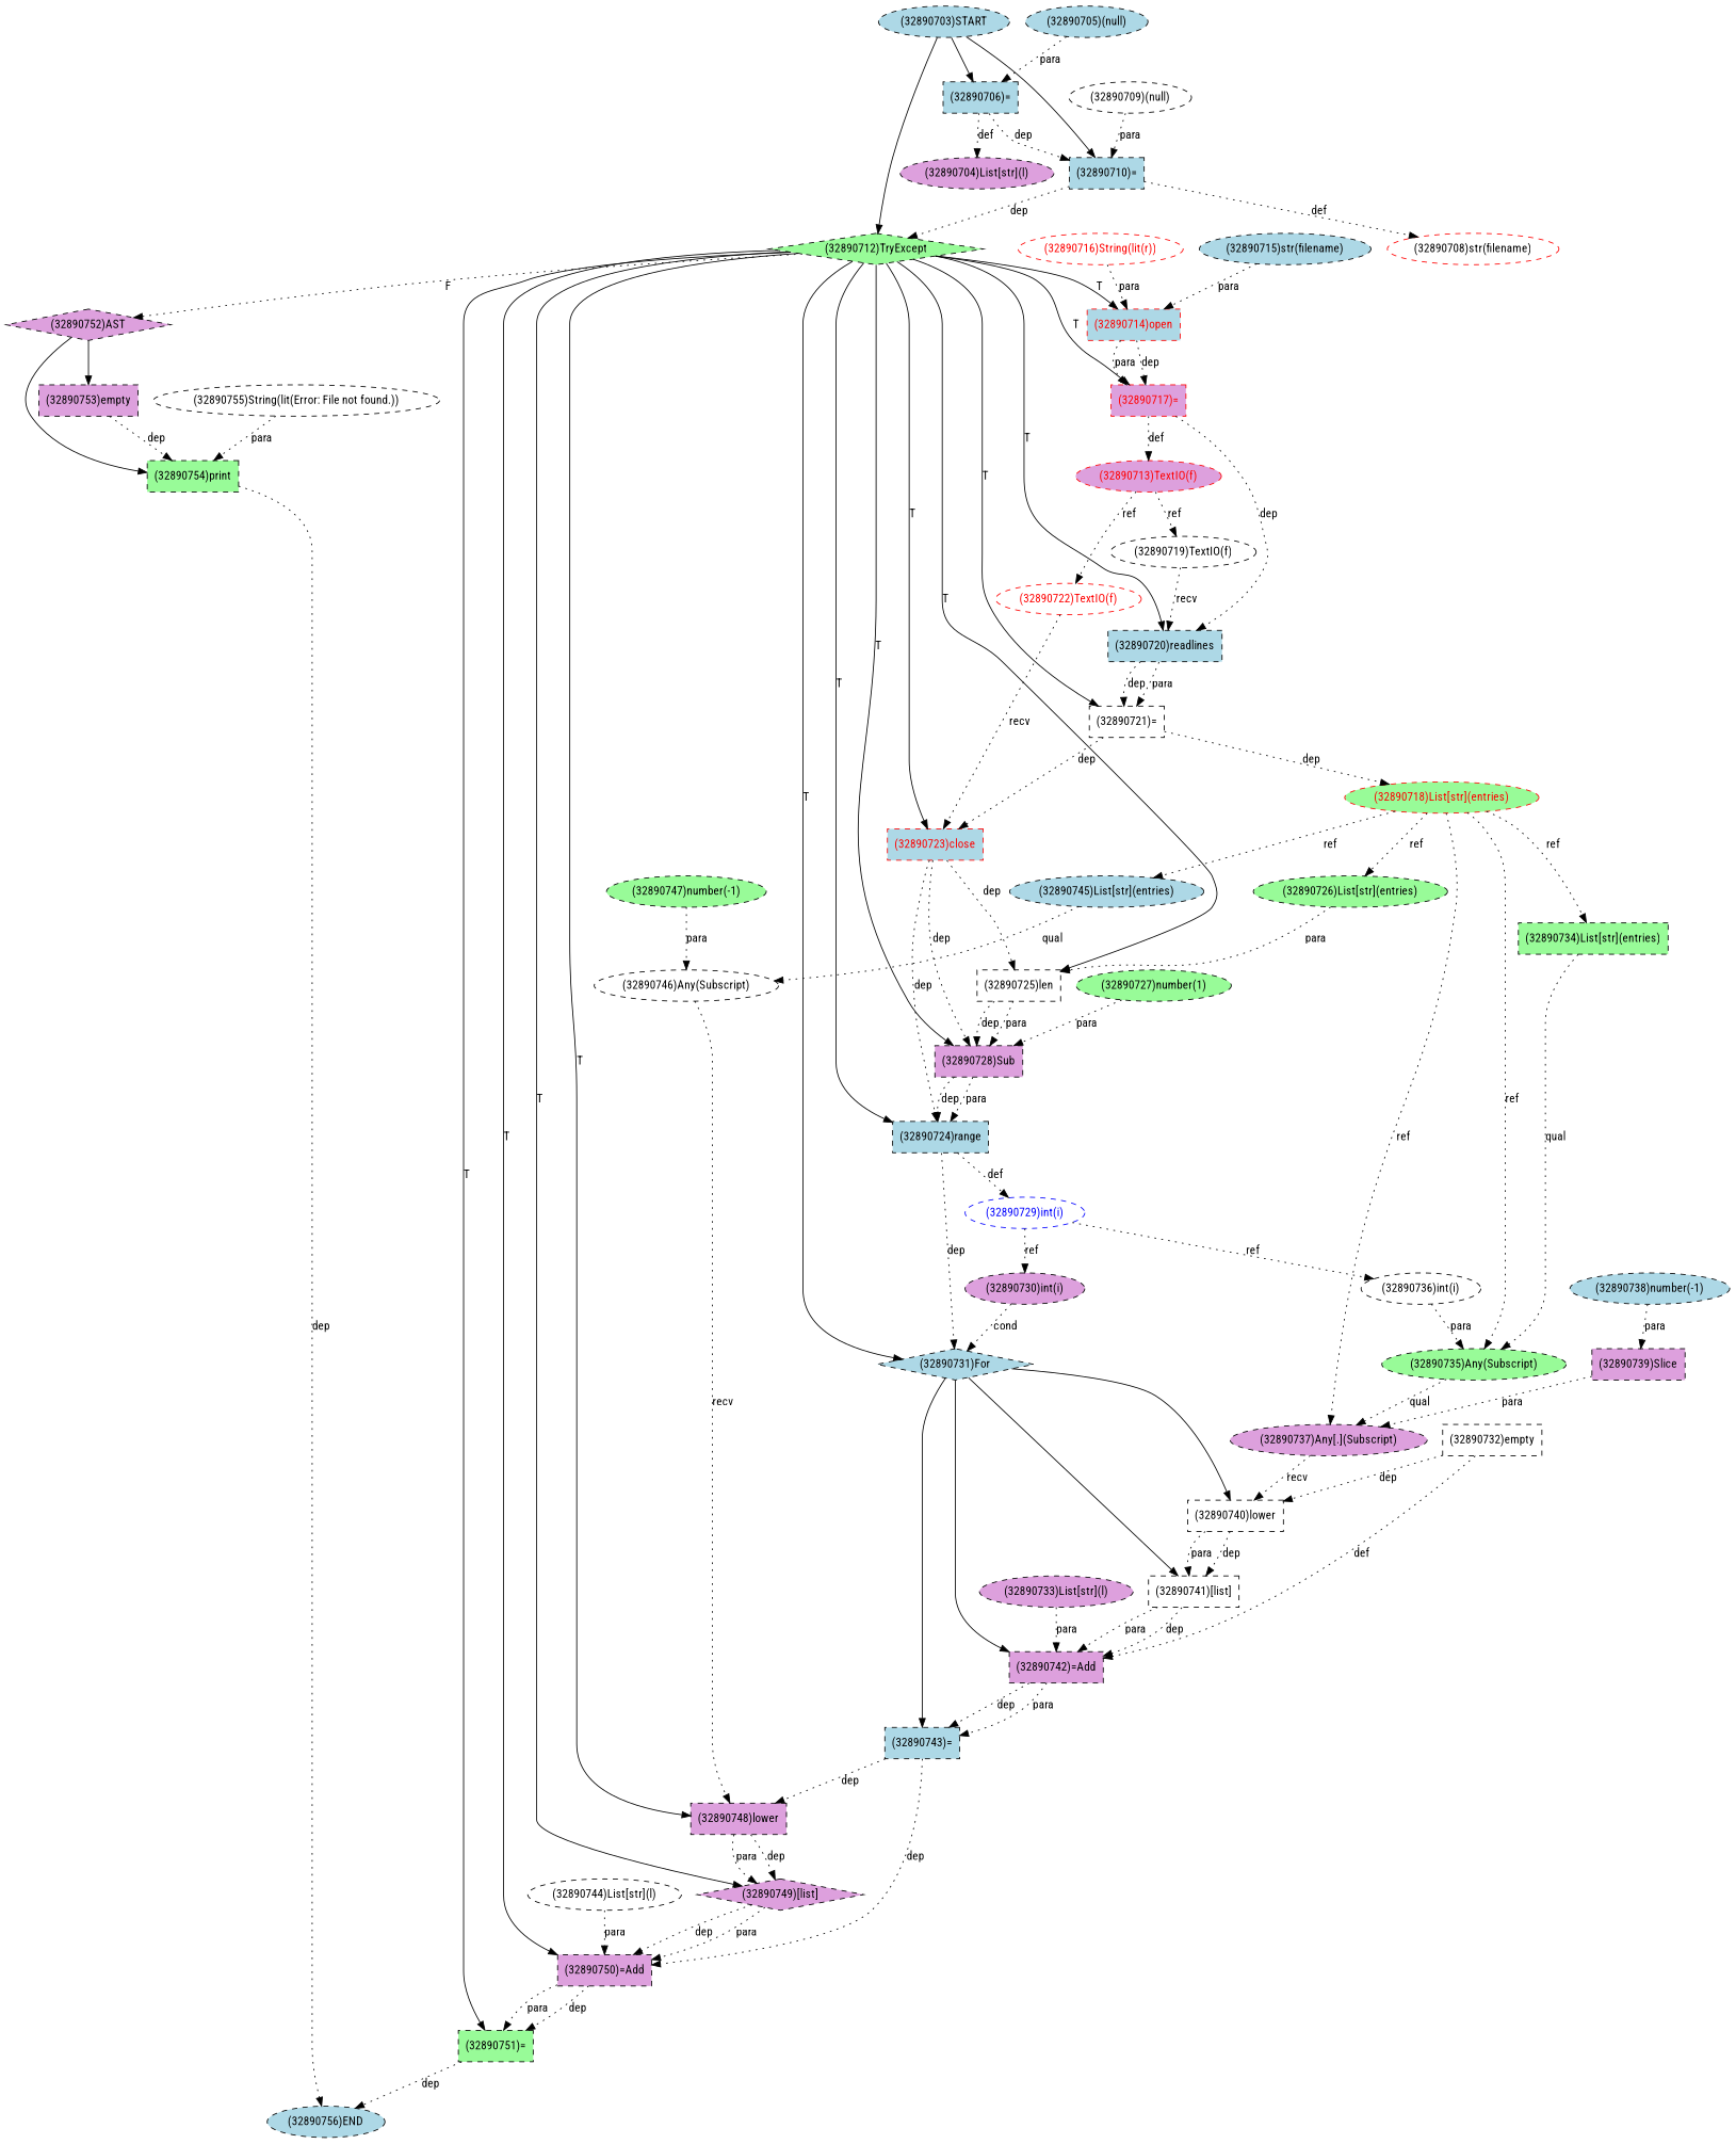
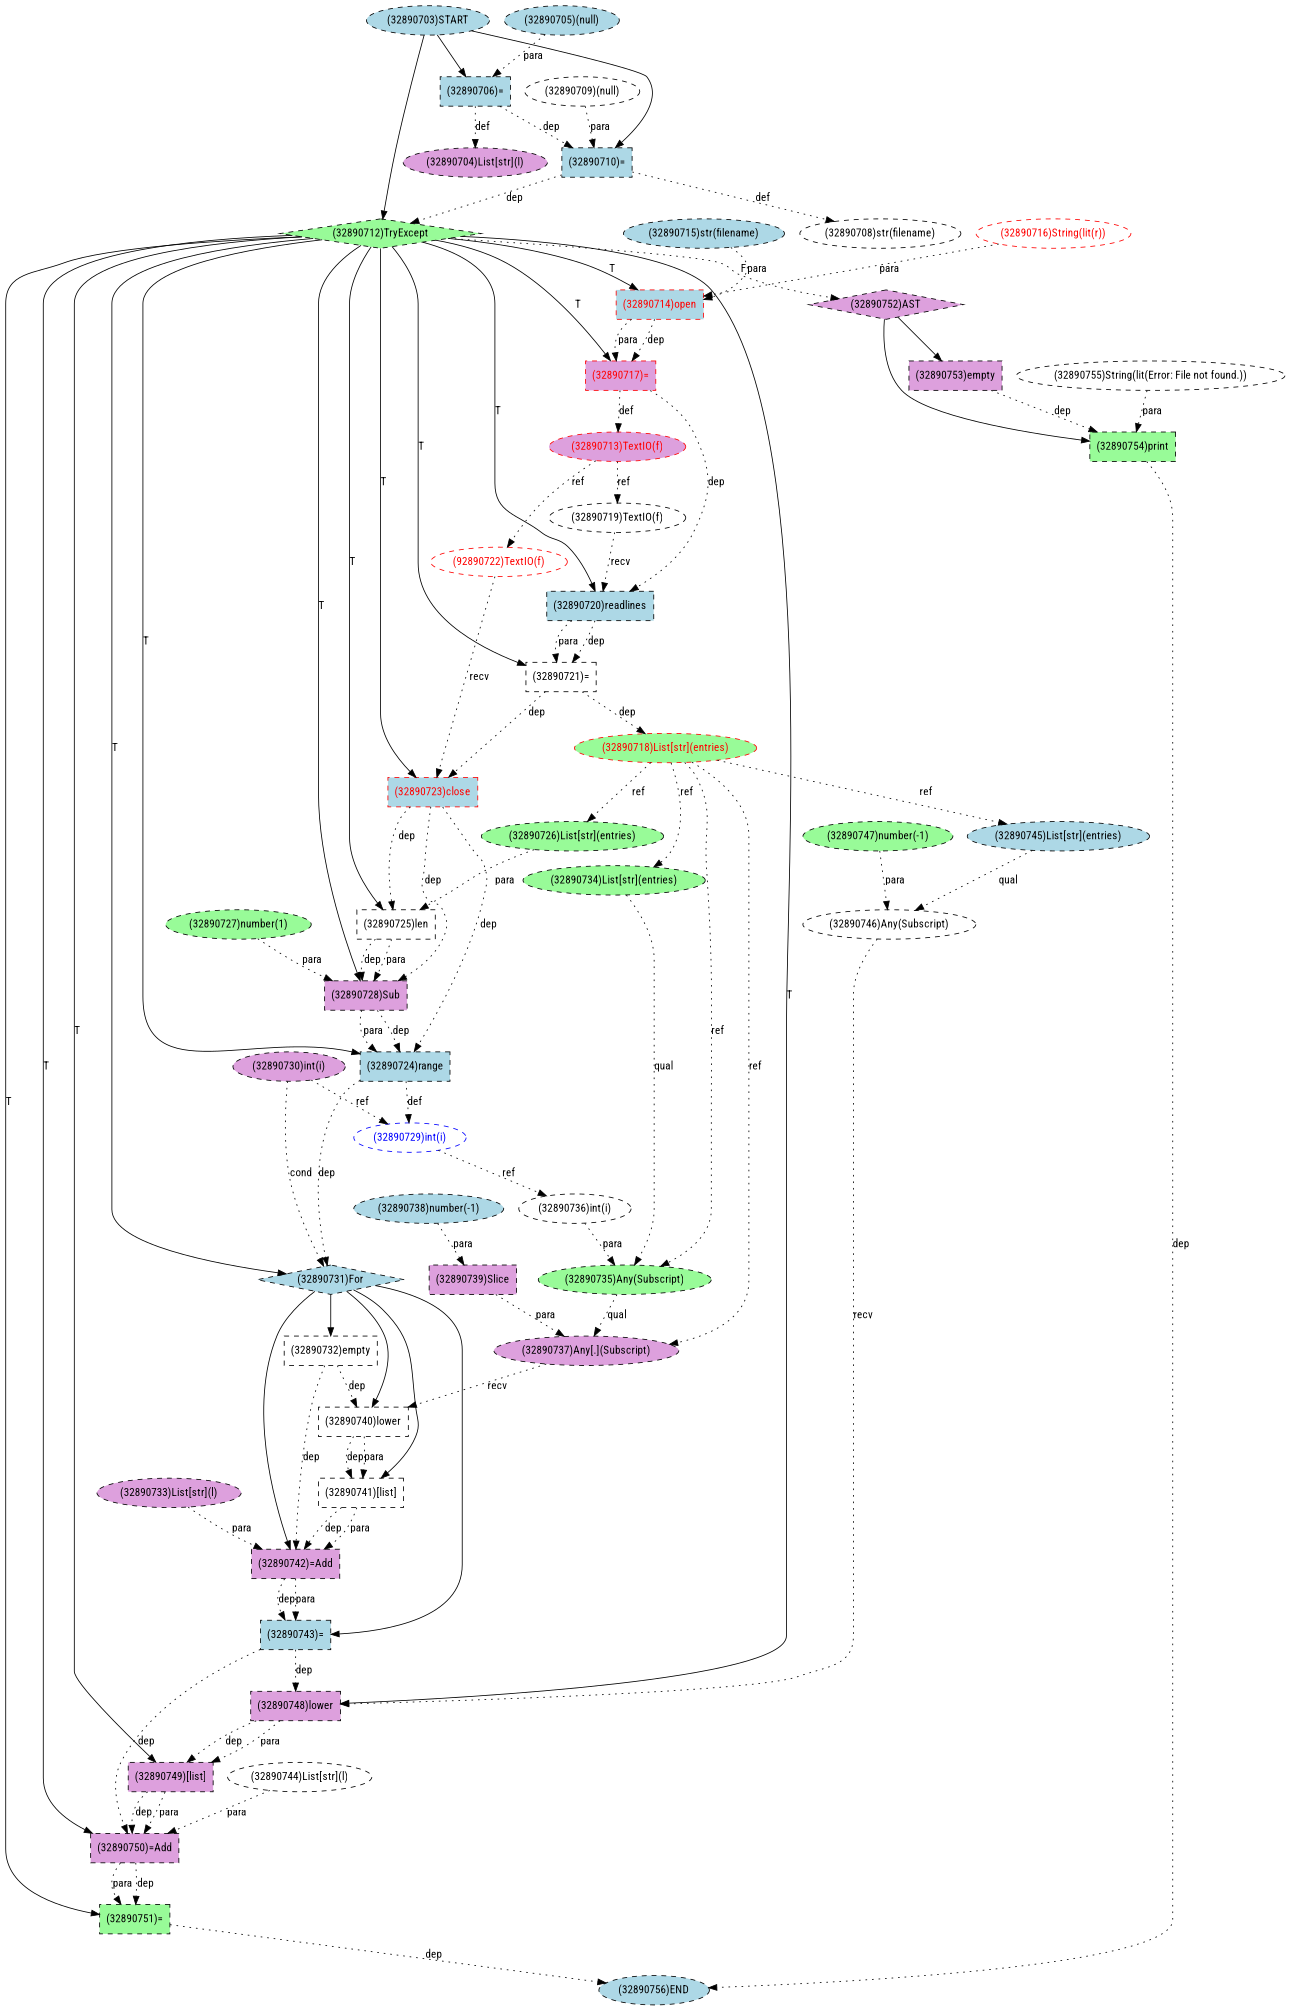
  digraph {
    fontname="Roboto Condensed"
    node [fillcolor=white fontname="Roboto Condensed" shape=ellipse style="dashed,filled"]
    edge [fontname="Roboto Condensed" style=dotted]
    n1 [fillcolor=lightblue label="(32890731)For" shape=diamond]
    n2 [fillcolor=lightblue label="(32890743)=" shape=box]
    n3 [fillcolor=plum label="(32890742)=Add" shape=box]
    n4 [label="(32890732)empty" shape=box]
    n5 [label="(32890740)lower" shape=box]
    n6 [label="(32890741)[list]" shape=box]
    n7 [fillcolor=plum label="(32890750)=Add" shape=box]
    n8 [fillcolor=plum label="(32890748)lower" shape=box]
    n9 [fillcolor=palegreen label="(32890754)print" shape=box]
    n10 [fillcolor=lightblue label="(32890756)END" shape=""]
    n11 [fillcolor=lightblue label="(32890724)range" shape=box]
    n12 [color=blue fontcolor=blue label="(32890729)int(i)"]
    n13 [fillcolor=plum label="(32890730)int(i)"]
    n14 [label="(32890736)int(i)"]
    n15 [fillcolor=plum label="(32890739)Slice" shape=box]
    n16 [fillcolor=plum label="(32890737)Any[.](Subscript)"]
    n17 [fillcolor=lightblue label="(32890745)List[str](entries)"]
    n18 [label="(32890746)Any(Subscript)"]
    n19 [color=red fontcolor=red label="(32890716)String(lit(r))"]
    n20 [color=red fillcolor=lightblue fontcolor=red label="(32890714)open" shape=box]
    n21 [color=red fillcolor=plum fontcolor=red label="(32890717)=" shape=box]
    n22 [fillcolor=plum label="(32890733)List[str](l)"]
    n23 [fillcolor=palegreen label="(32890751)=" shape=box]
-   n24 [fillcolor=plum label="(32890749)[list]" shape=diamond]
+   n24 [fillcolor=plum label="(32890749)[list]" shape=box]
    n25 [fillcolor=lightblue label="(32890710)=" shape=box]
    n26 [fillcolor=palegreen label="(32890712)TryExcept" shape=diamond]
-   n27 [label="(32890708)str(filename)" color=red]
+   n27 [label="(32890708)str(filename)"]
    n28 [fillcolor=plum label="(32890728)Sub" shape=box]
    n29 [label="(32890725)len" shape=box]
    n30 [fillcolor=lightblue label="(32890720)readlines" shape=box]
    n31 [fillcolor=plum label="(32890752)AST" shape=diamond]
    n32 [label="(32890721)=" shape=box]
    n33 [color=red fillcolor=lightblue fontcolor=red label="(32890723)close" shape=box]
    n34 [fillcolor=palegreen label="(32890735)Any(Subscript)"]
    n35 [fillcolor=palegreen label="(32890727)number(1)"]
    n36 [label="(32890744)List[str](l)"]
    n37 [fillcolor=plum label="(32890753)empty" shape=box]
    n38 [color=red fillcolor=palegreen fontcolor=red label="(32890718)List[str](entries)"]
    n39 [color=red fillcolor=plum fontcolor=red label="(32890713)TextIO(f)"]
    n40 [fillcolor=lightblue label="(32890706)=" shape=box]
    n41 [fillcolor=plum label="(32890704)List[str](l)"]
    n42 [label="(32890709)(null)"]
    n43 [label="(32890719)TextIO(f)"]
-   n44 [color=red fontcolor=red label="(32890722)TextIO(f)"]
+   n44 [color=red fontcolor=red label="(92890722)TextIO(f)"]
    n45 [fillcolor=lightblue label="(32890705)(null)"]
-   n46 [fillcolor=palegreen label="(32890734)List[str](entries)" shape=box]
+   n46 [fillcolor=palegreen label="(32890734)List[str](entries)"]
    n47 [fillcolor=palegreen label="(32890726)List[str](entries)"]
    n48 [fillcolor=lightblue label="(32890738)number(-1)"]
    n49 [fillcolor=lightblue label="(32890703)START" shape=""]
    n50 [label="(32890755)String(lit(Error: File not found.))"]
    n51 [fillcolor=lightblue label="(32890715)str(filename)"]
    n52 [fillcolor=palegreen label="(32890747)number(-1)"]
    n1 -> n2 [style=solid]
    n1 -> n3 [style=solid]
+   n1 -> n4 [style=solid]
    n1 -> n5 [style=solid]
    n1 -> n6 [style=solid]
    n2 -> n7 [label=dep]
    n2 -> n8 [label=dep]
    n3 -> n2 [label=dep]
    n3 -> n2 [label=para]
-   n4 -> n3 [label=def]
+   n4 -> n3 [label=dep]
    n4 -> n5 [label=dep]
    n5 -> n6 [label=dep]
    n5 -> n6 [label=para]
    n6 -> n3 [label=dep]
    n6 -> n3 [label=para]
    n7 -> n23 [label=dep]
    n7 -> n23 [label=para]
    n8 -> n24 [label=dep]
    n8 -> n24 [label=para]
    n9 -> n10 [label=dep]
    n11 -> n1 [label=dep]
    n11 -> n12 [label=def]
-   n12 -> n13 [label=ref]
+   n13 -> n12 [label=ref]
    n12 -> n14 [label=ref]
    n13 -> n1 [label=cond]
    n14 -> n34 [label=para]
    n15 -> n16 [label=para]
    n16 -> n5 [label=recv]
    n17 -> n18 [label=qual]
    n18 -> n8 [label=recv]
    n19 -> n20 [label=para]
    n20 -> n21 [label=dep]
    n20 -> n21 [label=para]
    n21 -> n30 [label=dep]
    n21 -> n39 [label=def]
    n22 -> n3 [label=para]
    n23 -> n10 [label=dep]
    n24 -> n7 [label=dep]
    n24 -> n7 [label=para]
    n25 -> n26 [label=dep]
    n25 -> n27 [label=def]
    n26 -> n1 [label=T style=""]
    n26 -> n7 [label=T style=""]
    n26 -> n8 [label=T style=""]
    n26 -> n11 [label=T style=""]
    n26 -> n20 [label=T style=""]
    n26 -> n21 [label=T style=""]
    n26 -> n23 [label=T style=""]
    n26 -> n24 [label=T style=""]
    n26 -> n28 [label=T style=""]
    n26 -> n29 [label=T style=""]
    n26 -> n30 [label=T style=""]
    n26 -> n31 [label=F]
    n26 -> n32 [label=T style=""]
    n26 -> n33 [label=T style=""]
    n28 -> n11 [label=dep]
    n28 -> n11 [label=para]
    n29 -> n28 [label=dep]
    n29 -> n28 [label=para]
    n30 -> n32 [label=dep]
    n30 -> n32 [label=para]
    n31 -> n9 [style=solid]
    n31 -> n37 [style=solid]
    n32 -> n33 [label=dep]
    n32 -> n38 [label=dep]
    n33 -> n11 [label=dep]
    n33 -> n28 [label=dep]
    n33 -> n29 [label=dep]
    n34 -> n16 [label=qual]
    n35 -> n28 [label=para]
    n36 -> n7 [label=para]
    n37 -> n9 [label=dep]
    n38 -> n16 [label=ref]
    n38 -> n17 [label=ref]
    n38 -> n34 [label=ref]
    n38 -> n46 [label=ref]
    n38 -> n47 [label=ref]
    n39 -> n43 [label=ref]
    n39 -> n44 [label=ref]
    n40 -> n25 [label=dep]
    n40 -> n41 [label=def]
    n42 -> n25 [label=para]
    n43 -> n30 [label=recv]
    n44 -> n33 [label=recv]
    n45 -> n40 [label=para]
    n46 -> n34 [label=qual]
    n47 -> n29 [label=para]
    n48 -> n15 [label=para]
    n49 -> n25 [style=solid]
    n49 -> n26 [style=solid]
    n49 -> n40 [style=solid]
    n50 -> n9 [label=para]
    n51 -> n20 [label=para]
    n52 -> n18 [label=para]
  }
